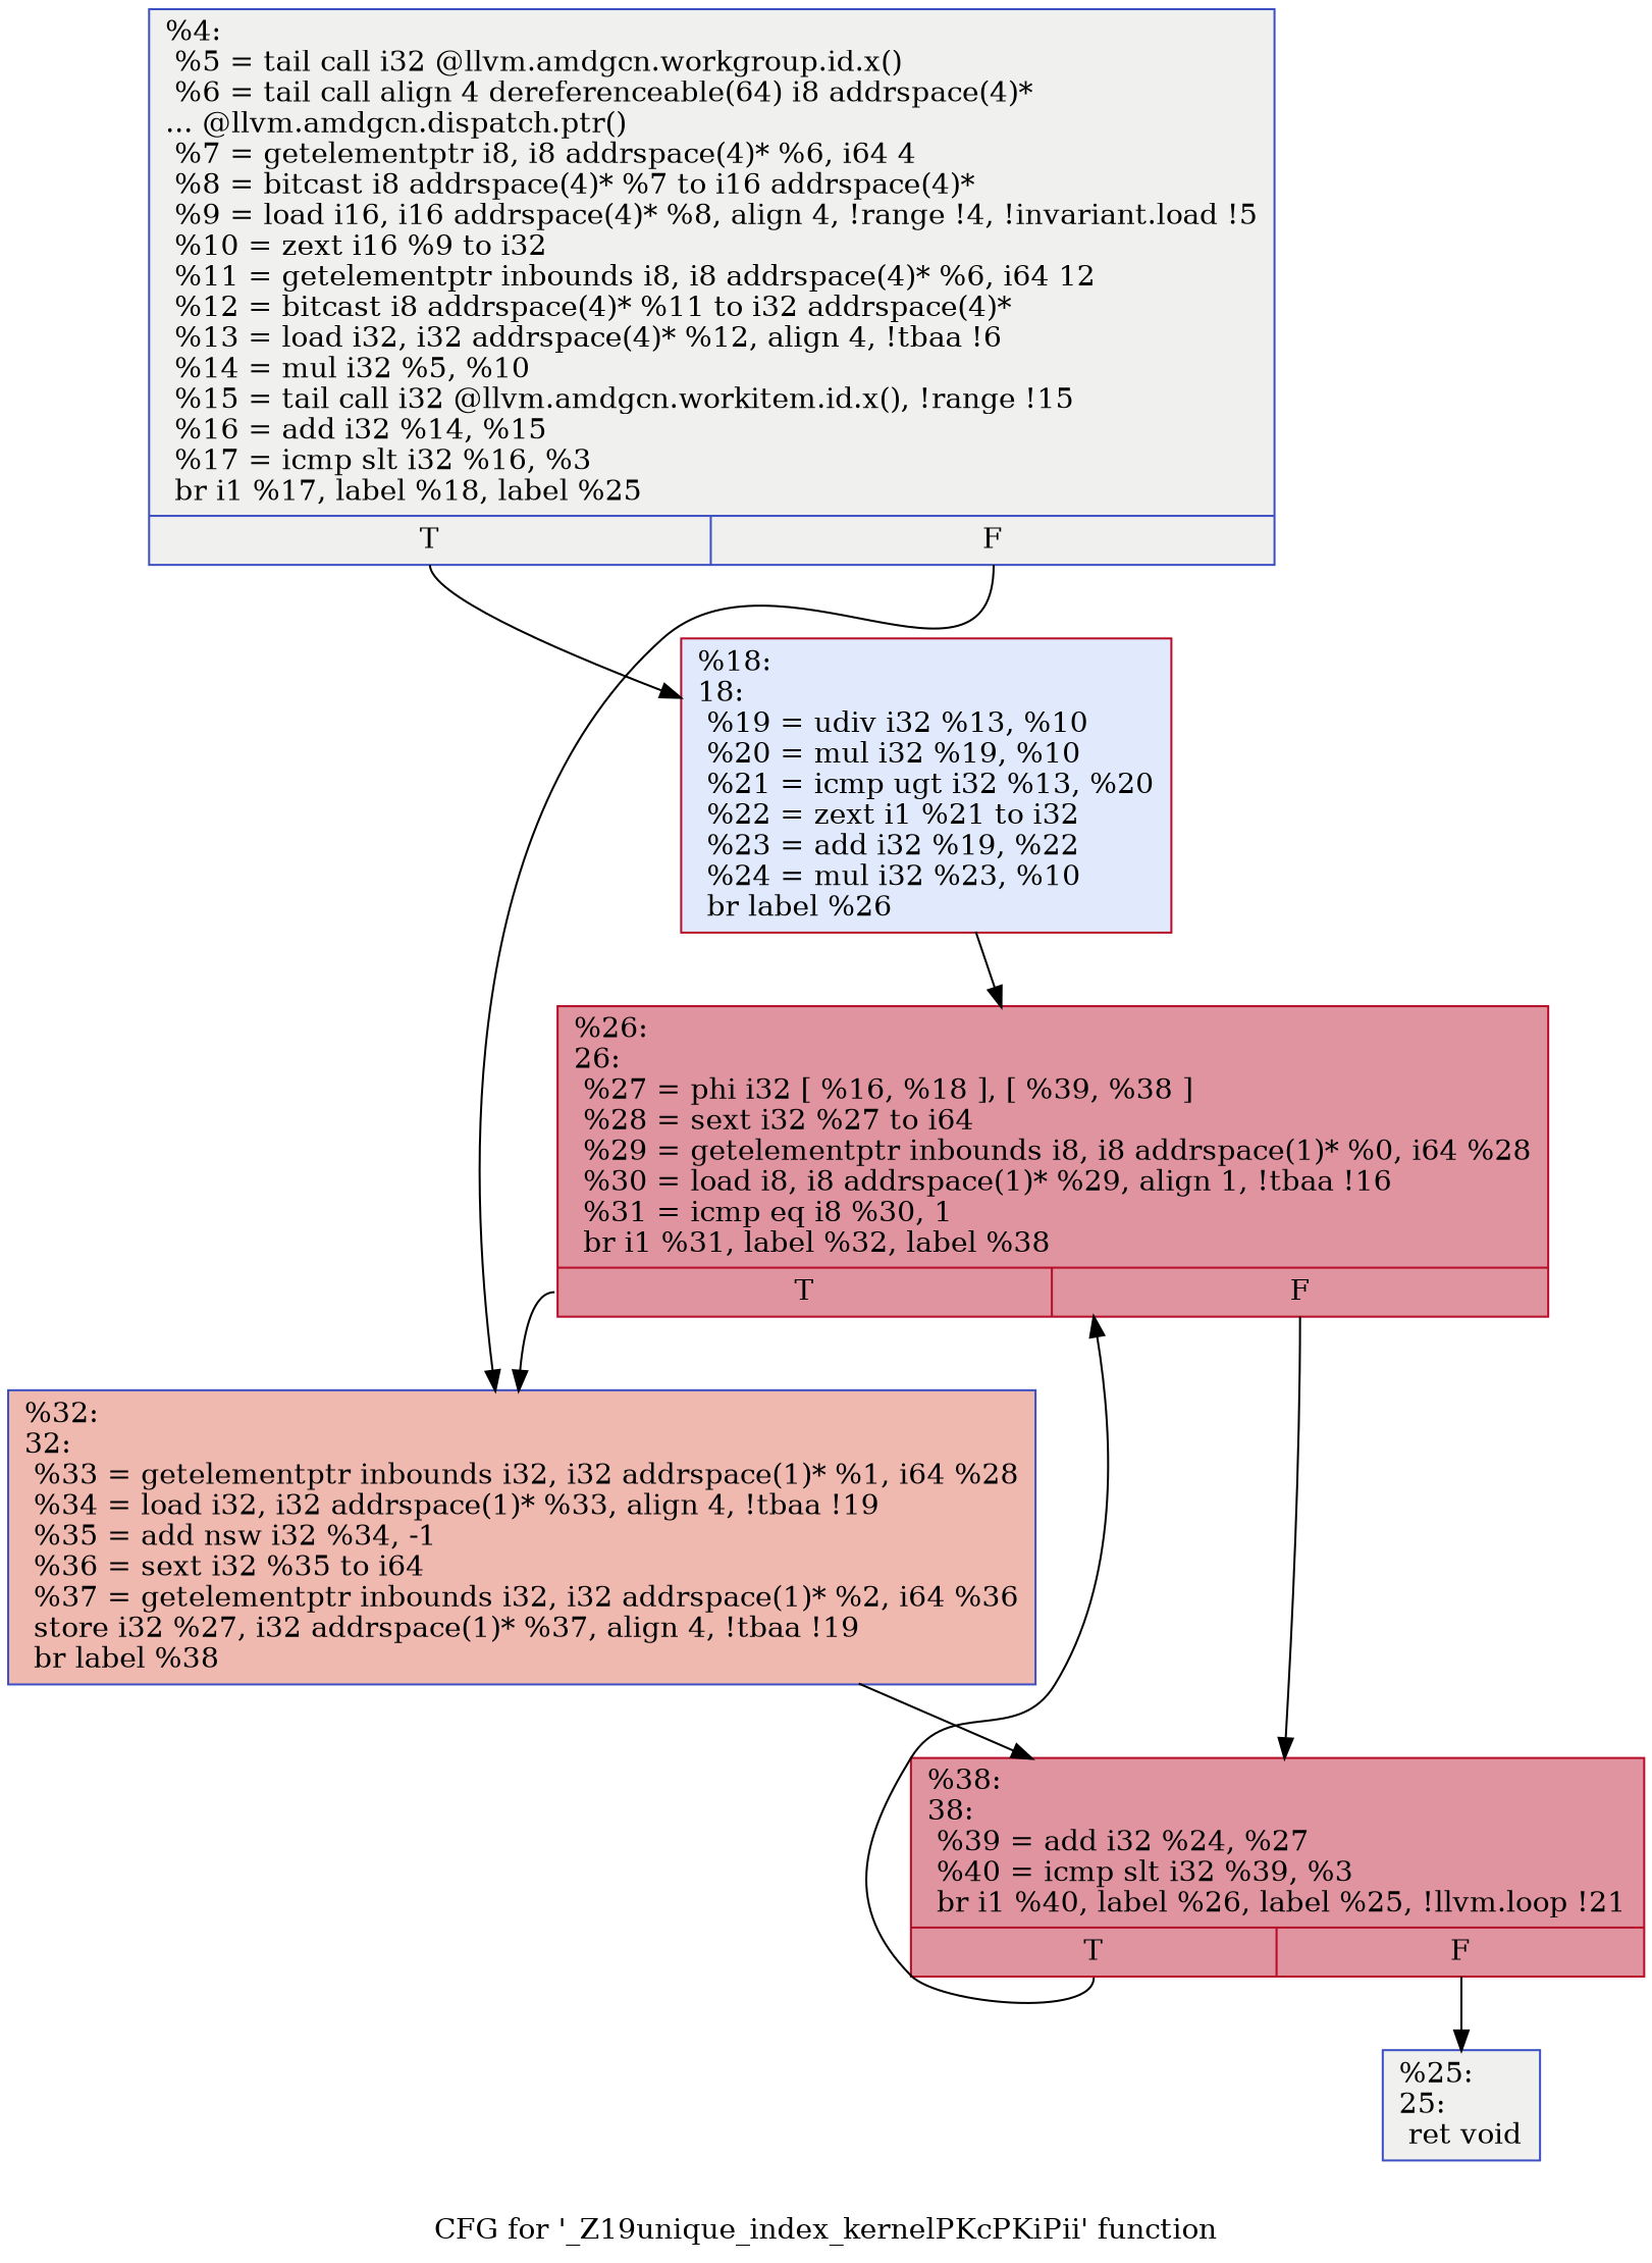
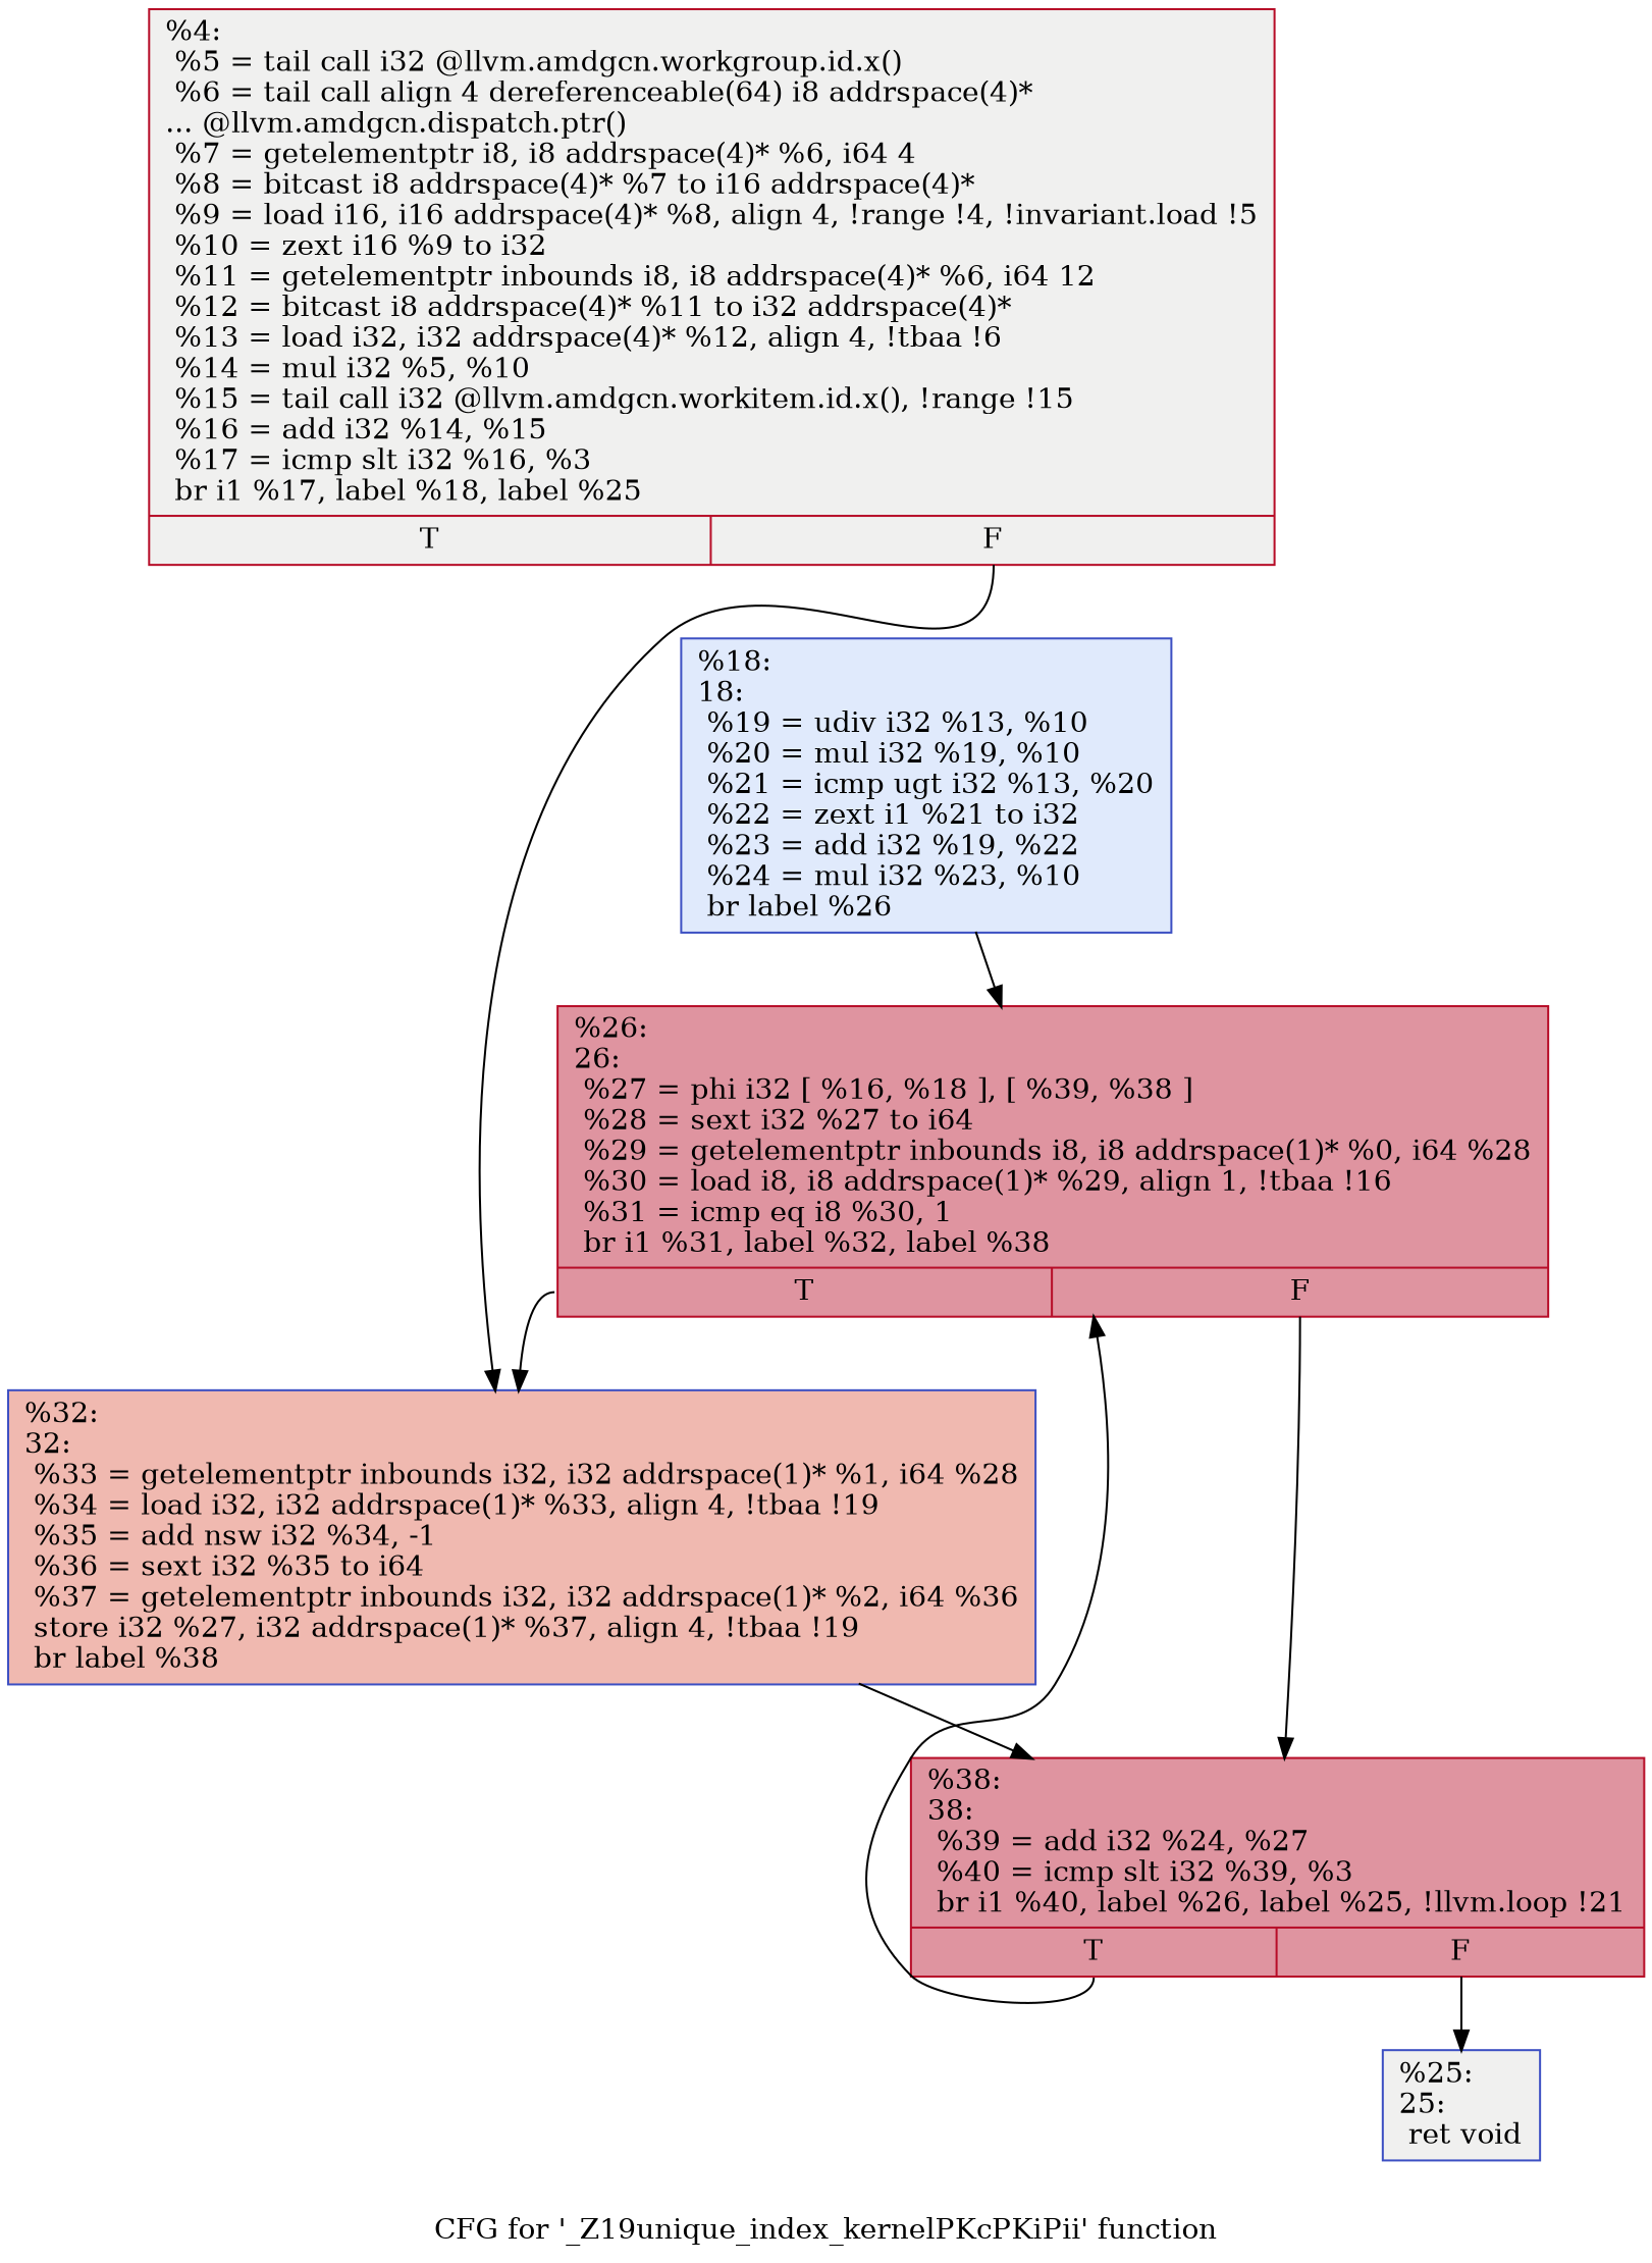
  digraph {
    label="CFG for '_Z19unique_index_kernelPKcPKiPii' function"
    node [color="#3d50c3ff" fillcolor="#dedcdb70" shape=record style=filled]
    edge [tailport=s0]
-   n1 [label="{%4:\l  %5 = tail call i32 @llvm.amdgcn.workgroup.id.x()\l  %6 = tail call align 4 dereferenceable(64) i8 addrspace(4)*\l... @llvm.amdgcn.dispatch.ptr()\l  %7 = getelementptr i8, i8 addrspace(4)* %6, i64 4\l  %8 = bitcast i8 addrspace(4)* %7 to i16 addrspace(4)*\l  %9 = load i16, i16 addrspace(4)* %8, align 4, !range !4, !invariant.load !5\l  %10 = zext i16 %9 to i32\l  %11 = getelementptr inbounds i8, i8 addrspace(4)* %6, i64 12\l  %12 = bitcast i8 addrspace(4)* %11 to i32 addrspace(4)*\l  %13 = load i32, i32 addrspace(4)* %12, align 4, !tbaa !6\l  %14 = mul i32 %5, %10\l  %15 = tail call i32 @llvm.amdgcn.workitem.id.x(), !range !15\l  %16 = add i32 %14, %15\l  %17 = icmp slt i32 %16, %3\l  br i1 %17, label %18, label %25\l|{<s0>T|<s1>F}}"]
-   n2 [color="#b70d28ff" fillcolor="#b9d0f970" label="{%18:\l18:                                               \l  %19 = udiv i32 %13, %10\l  %20 = mul i32 %19, %10\l  %21 = icmp ugt i32 %13, %20\l  %22 = zext i1 %21 to i32\l  %23 = add i32 %19, %22\l  %24 = mul i32 %23, %10\l  br label %26\l}"]
+   n1 [color="#b70d28ff" label="{%4:\l  %5 = tail call i32 @llvm.amdgcn.workgroup.id.x()\l  %6 = tail call align 4 dereferenceable(64) i8 addrspace(4)*\l... @llvm.amdgcn.dispatch.ptr()\l  %7 = getelementptr i8, i8 addrspace(4)* %6, i64 4\l  %8 = bitcast i8 addrspace(4)* %7 to i16 addrspace(4)*\l  %9 = load i16, i16 addrspace(4)* %8, align 4, !range !4, !invariant.load !5\l  %10 = zext i16 %9 to i32\l  %11 = getelementptr inbounds i8, i8 addrspace(4)* %6, i64 12\l  %12 = bitcast i8 addrspace(4)* %11 to i32 addrspace(4)*\l  %13 = load i32, i32 addrspace(4)* %12, align 4, !tbaa !6\l  %14 = mul i32 %5, %10\l  %15 = tail call i32 @llvm.amdgcn.workitem.id.x(), !range !15\l  %16 = add i32 %14, %15\l  %17 = icmp slt i32 %16, %3\l  br i1 %17, label %18, label %25\l|{<s0>T|<s1>F}}"]
+   n2 [fillcolor="#b9d0f970" label="{%18:\l18:                                               \l  %19 = udiv i32 %13, %10\l  %20 = mul i32 %19, %10\l  %21 = icmp ugt i32 %13, %20\l  %22 = zext i1 %21 to i32\l  %23 = add i32 %19, %22\l  %24 = mul i32 %23, %10\l  br label %26\l}"]
    n3 [fillcolor="#de614d70" label="{%32:\l32:                                               \l  %33 = getelementptr inbounds i32, i32 addrspace(1)* %1, i64 %28\l  %34 = load i32, i32 addrspace(1)* %33, align 4, !tbaa !19\l  %35 = add nsw i32 %34, -1\l  %36 = sext i32 %35 to i64\l  %37 = getelementptr inbounds i32, i32 addrspace(1)* %2, i64 %36\l  store i32 %27, i32 addrspace(1)* %37, align 4, !tbaa !19\l  br label %38\l}"]
    n4 [color="#b70d28ff" fillcolor="#b70d2870" label="{%26:\l26:                                               \l  %27 = phi i32 [ %16, %18 ], [ %39, %38 ]\l  %28 = sext i32 %27 to i64\l  %29 = getelementptr inbounds i8, i8 addrspace(1)* %0, i64 %28\l  %30 = load i8, i8 addrspace(1)* %29, align 1, !tbaa !16\l  %31 = icmp eq i8 %30, 1\l  br i1 %31, label %32, label %38\l|{<s0>T|<s1>F}}"]
    n5 [label="{%25:\l25:                                               \l  ret void\l}"]
    n6 [color="#b70d28ff" fillcolor="#b70d2870" label="{%38:\l38:                                               \l  %39 = add i32 %24, %27\l  %40 = icmp slt i32 %39, %3\l  br i1 %40, label %26, label %25, !llvm.loop !21\l|{<s0>T|<s1>F}}"]
-   n1 -> n2
    n1 -> n3 [tailport=s1]
    n2 -> n4
    n3 -> n6
    n4 -> n3
    n4 -> n6 [tailport=s1]
    n6 -> n4
    n6 -> n5 [tailport=s1]
  }
